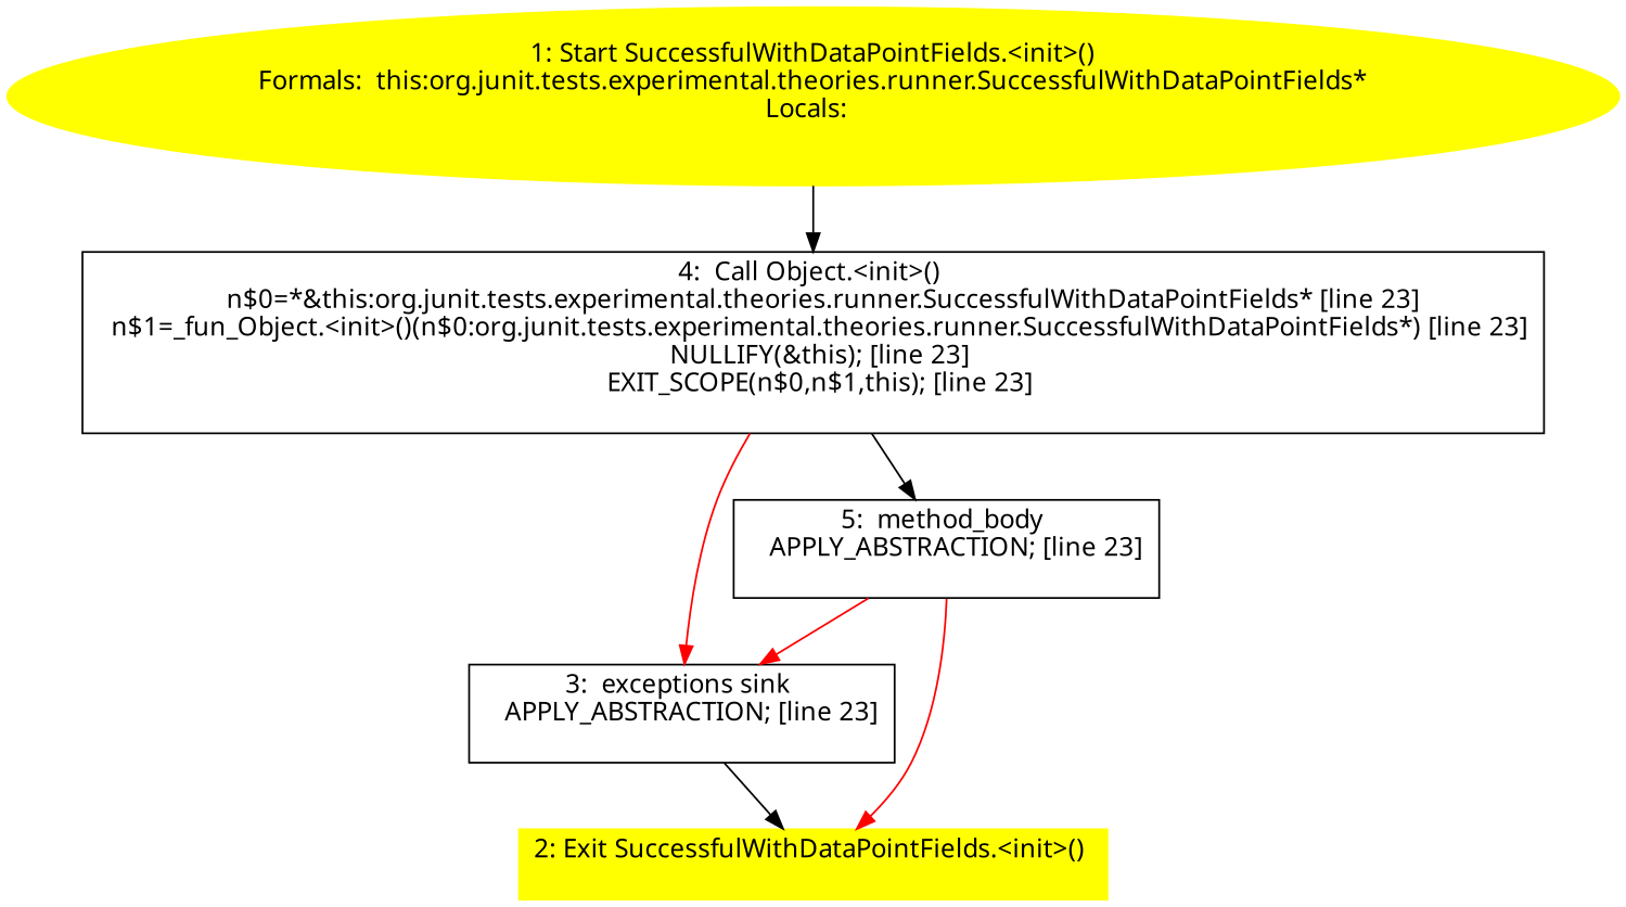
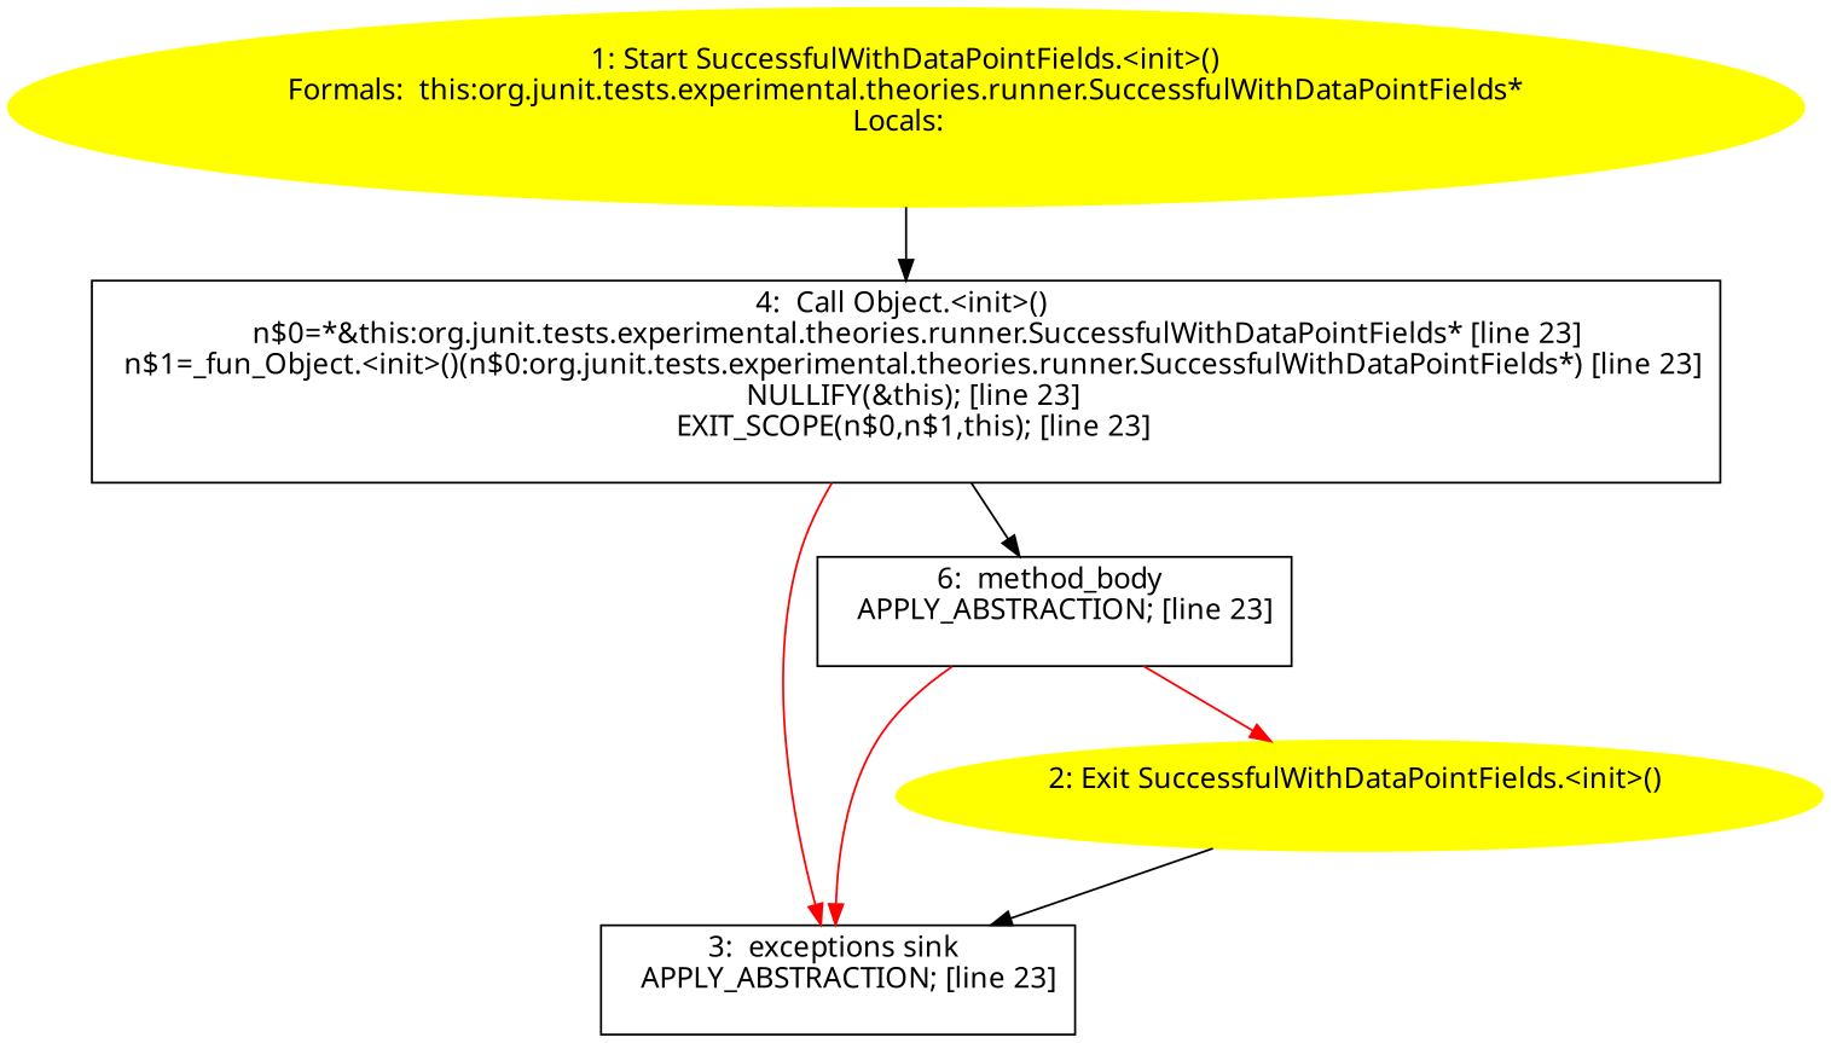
  digraph {
    fontname="Noto Sans"
    node [fontname="Noto Sans" shape=box]
    edge [fontname="Noto Sans"]
    n1 [color=yellow label="1: Start SuccessfulWithDataPointFields.<init>()\nFormals:  this:org.junit.tests.experimental.theories.runner.SuccessfulWithDataPointFields*\nLocals:  \n  " style=filled shape=""]
    n2 [label="4:  Call Object.<init>() \n   n$0=*&this:org.junit.tests.experimental.theories.runner.SuccessfulWithDataPointFields* [line 23]\n  n$1=_fun_Object.<init>()(n$0:org.junit.tests.experimental.theories.runner.SuccessfulWithDataPointFields*) [line 23]\n  NULLIFY(&this); [line 23]\n  EXIT_SCOPE(n$0,n$1,this); [line 23]\n "]
    n3 [label="3:  exceptions sink \n   APPLY_ABSTRACTION; [line 23]\n "]
-   n4 [label="5:  method_body \n   APPLY_ABSTRACTION; [line 23]\n "]
-   n5 [color=yellow label="2: Exit SuccessfulWithDataPointFields.<init>() \n  " style=filled]
+   n4 [label="6:  method_body \n   APPLY_ABSTRACTION; [line 23]\n "]
+   n5 [color=yellow label="2: Exit SuccessfulWithDataPointFields.<init>() \n  " style=filled shape=""]
    n1 -> n2
    n2 -> n3 [color=red]
    n2 -> n4
-   n3 -> n5
+   n5 -> n3
    n4 -> n3 [color=red]
    n4 -> n5 [color=red]
  }
